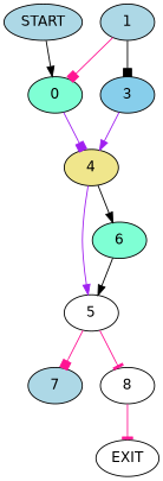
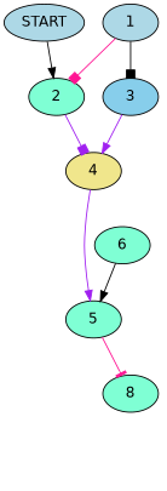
  digraph {
    fontname="DejaVu Sans"
    node [fillcolor=lightblue fontname="DejaVu Sans" style=filled]
    edge [arrowhead=normal color=black fontname="DejaVu Sans"]
    n1 [label=START]
-   2 [fillcolor=aquamarine label=0]
+   2 [fillcolor=aquamarine]
    1
    3 [fillcolor=skyblue]
-   n5 [fillcolor=white label=EXIT]
    4 [fillcolor=khaki]
-   5 [fillcolor=white]
+   5 [fillcolor=aquamarine]
    6 [fillcolor=aquamarine]
-   7
-   8 [fillcolor=white]
+   8 [fillcolor=aquamarine]
    n1 -> 2
    2 -> 4 [arrowhead=box color=purple]
    1 -> 2 [arrowhead=box color=deeppink]
    1 -> 3 [arrowhead=box]
    3 -> 4 [color=purple]
    4 -> 5 [color=purple]
-   4 -> 6
-   5 -> 7 [arrowhead=box color=deeppink]
    5 -> 8 [arrowhead=tee color=deeppink]
    6 -> 5
-   8 -> n5 [arrowhead=tee color=deeppink]
  }
